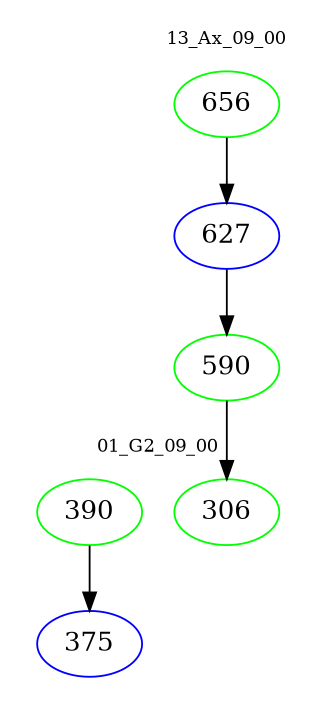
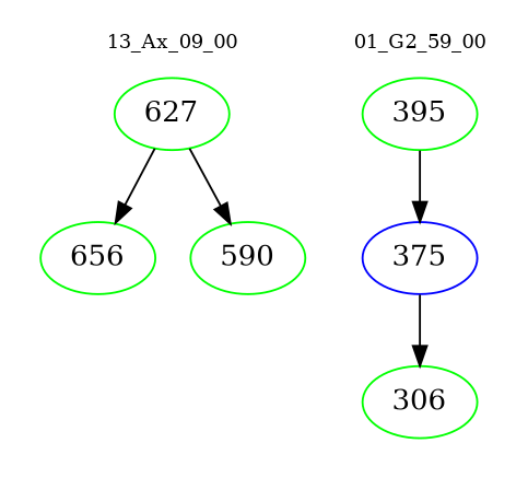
  digraph {
    node [color=green]
    edge [color=black]
-   n1 [color=blue label=627]
+   n1 [label=627]
    n2 [label=656]
    n3 [label=590]
    n4 [color=blue label=375]
    n5 [label=306]
-   n6 [label=390]
+   n6 [label=395]
    subgraph cluster_1 {
      color=white
      fontsize=10
      label="13_Ax_09_00"
      n1
      n2
      n3
    }
    subgraph cluster_2 {
      color=white
      fontsize=10
-     label="01_G2_09_00"
+     label="01_G2_59_00"
      n4
      n5
      n6
    }
-   n2 -> n1
+   n1 -> n2
    n1 -> n3
-   n3 -> n5
+   n4 -> n5
    n6 -> n4
  }
